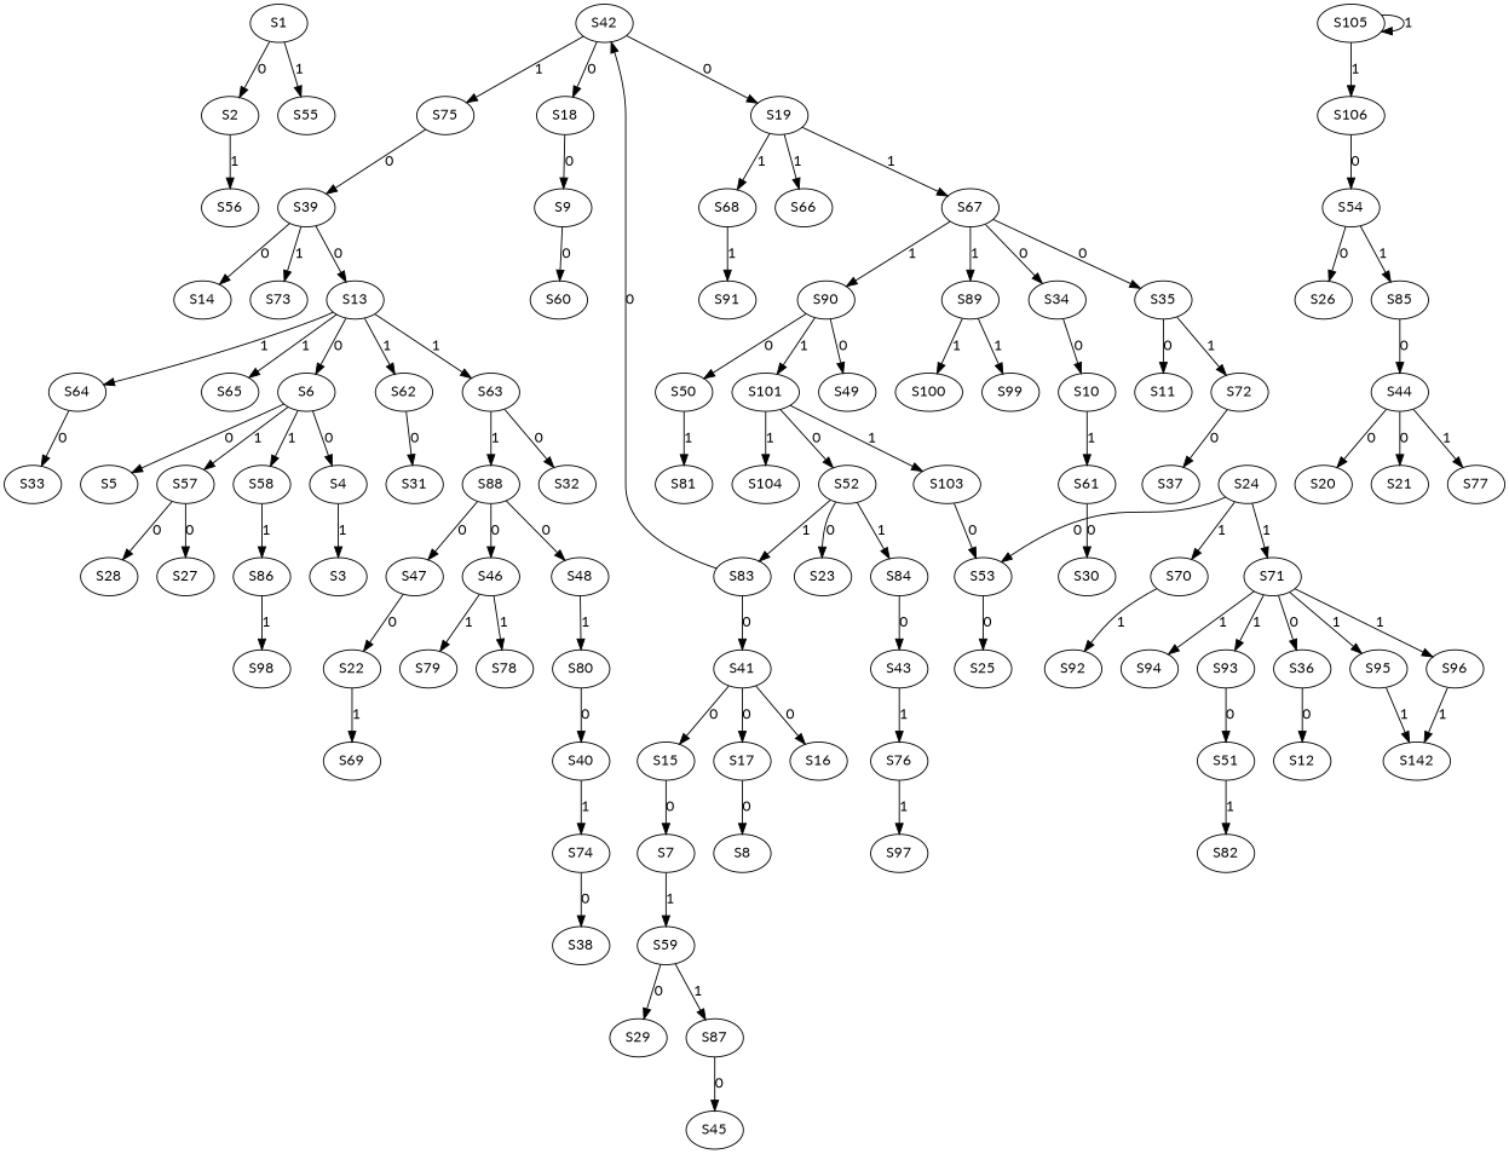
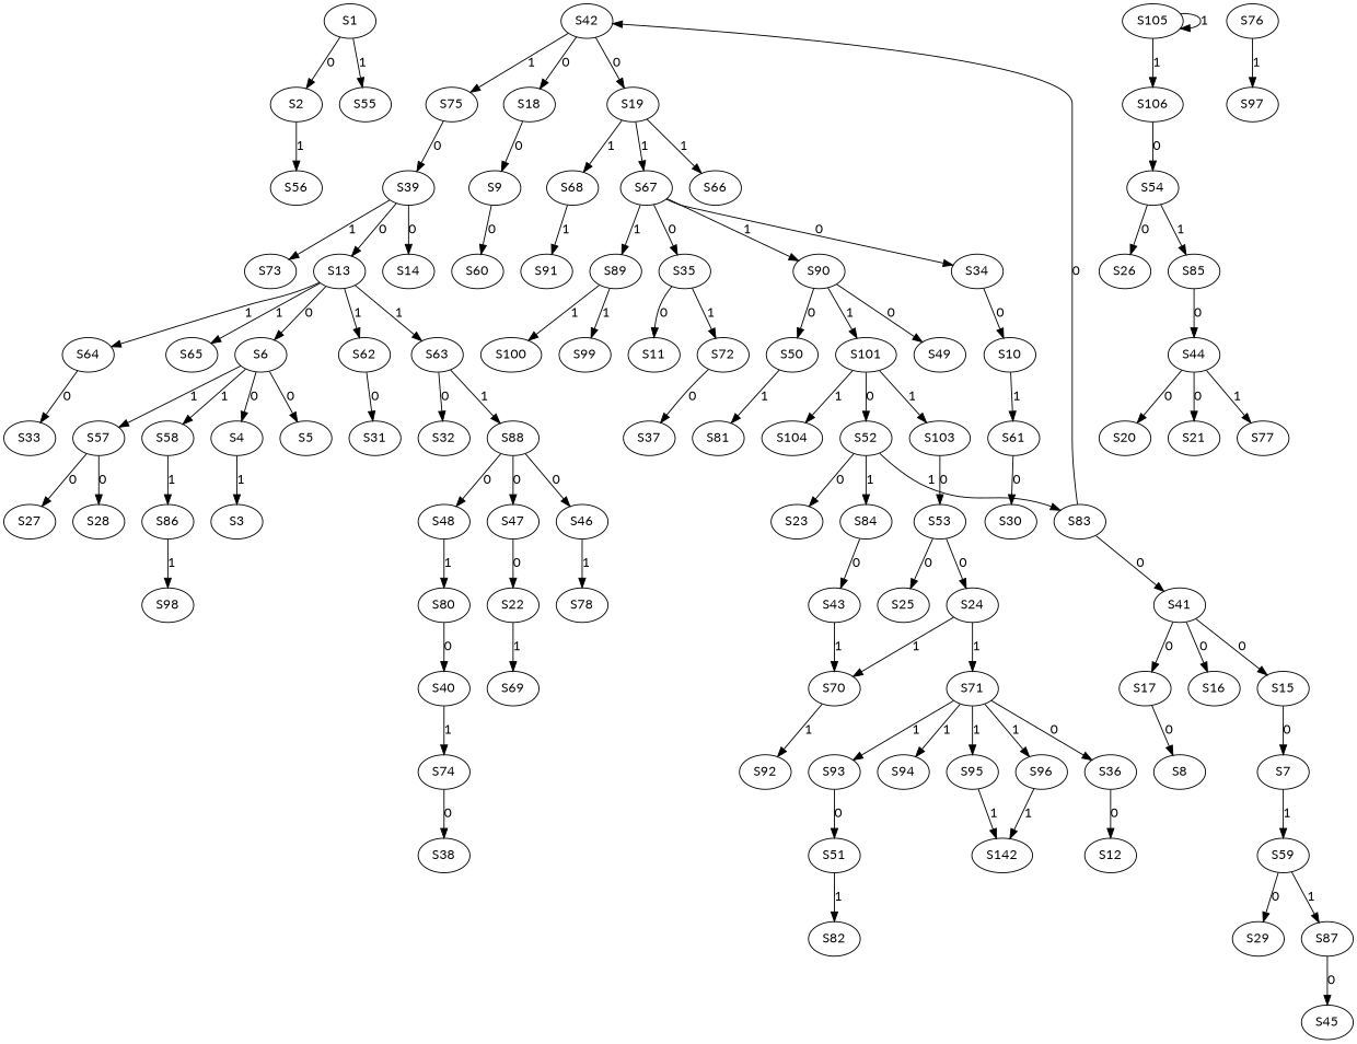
  strict digraph {
    fontname=Lato
    node [fontname=Lato]
    edge [fontname=Lato]
    S1
    S2
    S55
    S56
    S4
    S3
    S6
    S5
    S57
    S58
    S27
    S28
    S86
    S13
    S62
    S63
    S64
    S65
    S31
    S32
    S88
    S33
    S15
    S7
    S59
    S29
    S87
    S17
    S8
    S18
    S9
    S60
    S34
    S10
    S61
    S30
    S35
    S11
    S72
    S37
    S36
    S12
    S39
    S14
    S73
    S41
    S16
    S42
    S19
    S75
    S67
    S66
    S68
    S90
    S89
    S91
    S44
    S20
    S21
    S77
    S47
    S22
    S69
    S52
    S23
    S83
    S84
    S43
    S53
    S24
    S25
    S71
    S70
    S93
    S94
    S95
    S96
    S92
    S54
    S26
    S85
    S45
    S46
    S48
    S49
    S50
    S101
    S99
    S100
    S51
    n91 [label=S142]
    S74
    S38
    S80
    S40
    S76
    S97
    S78
-   S79
    S81
    S103
    S104
    S82
    S106
    S98
    S105
    S1 -> S2 [label=0]
    S1 -> S55 [label=1]
    S2 -> S56 [label=1]
    S4 -> S3 [label=1]
    S6 -> S4 [label=0]
    S6 -> S5 [label=0]
    S6 -> S57 [label=1]
    S6 -> S58 [label=1]
    S57 -> S27 [label=0]
    S57 -> S28 [label=0]
    S58 -> S86 [label=1]
    S86 -> S98 [label=1]
    S13 -> S6 [label=0]
    S13 -> S62 [label=1]
    S13 -> S63 [label=1]
    S13 -> S64 [label=1]
    S13 -> S65 [label=1]
    S62 -> S31 [label=0]
    S63 -> S32 [label=0]
    S63 -> S88 [label=1]
    S64 -> S33 [label=0]
    S88 -> S47 [label=0]
    S88 -> S46 [label=0]
    S88 -> S48 [label=0]
    S15 -> S7 [label=0]
    S7 -> S59 [label=1]
    S59 -> S29 [label=0]
    S59 -> S87 [label=1]
    S87 -> S45 [label=0]
    S17 -> S8 [label=0]
    S18 -> S9 [label=0]
    S9 -> S60 [label=0]
    S34 -> S10 [label=0]
    S10 -> S61 [label=1]
    S61 -> S30 [label=0]
    S35 -> S11 [label=0]
    S35 -> S72 [label=1]
    S72 -> S37 [label=0]
    S36 -> S12 [label=0]
    S39 -> S13 [label=0]
    S39 -> S14 [label=0]
    S39 -> S73 [label=1]
    S41 -> S15 [label=0]
    S41 -> S17 [label=0]
    S41 -> S16 [label=0]
    S42 -> S18 [label=0]
    S42 -> S19 [label=0]
    S42 -> S75 [label=1]
    S19 -> S67 [label=1]
    S19 -> S66 [label=1]
    S19 -> S68 [label=1]
    S75 -> S39 [label=0]
    S67 -> S34 [label=0]
    S67 -> S35 [label=0]
    S67 -> S90 [label=1]
    S67 -> S89 [label=1]
    S68 -> S91 [label=1]
    S90 -> S49 [label=0]
    S90 -> S50 [label=0]
    S90 -> S101 [label=1]
    S89 -> S99 [label=1]
    S89 -> S100 [label=1]
    S44 -> S20 [label=0]
    S44 -> S21 [label=0]
    S44 -> S77 [label=1]
    S47 -> S22 [label=0]
    S22 -> S69 [label=1]
    S52 -> S23 [label=0]
    S52 -> S83 [label=1]
    S52 -> S84 [label=1]
    S83 -> S41 [label=0]
    S83 -> S42 [label=0]
    S84 -> S43 [label=0]
-   S43 -> S76 [label=1]
-   S24 -> S53 [label=0]
+   S43 -> S70 [label=1]
+   S53 -> S24 [label=0]
    S53 -> S25 [label=0]
    S24 -> S71 [label=1]
    S24 -> S70 [label=1]
    S71 -> S36 [label=0]
    S71 -> S93 [label=1]
    S71 -> S94 [label=1]
    S71 -> S95 [label=1]
    S71 -> S96 [label=1]
    S70 -> S92 [label=1]
    S93 -> S51 [label=0]
    S95 -> n91 [label=1]
    S96 -> n91 [label=1]
    S54 -> S26 [label=0]
    S54 -> S85 [label=1]
    S85 -> S44 [label=0]
    S46 -> S78 [label=1]
-   S46 -> S79 [label=1]
    S48 -> S80 [label=1]
    S50 -> S81 [label=1]
    S101 -> S52 [label=0]
    S101 -> S103 [label=1]
    S101 -> S104 [label=1]
    S51 -> S82 [label=1]
    S74 -> S38 [label=0]
    S80 -> S40 [label=0]
    S40 -> S74 [label=1]
    S76 -> S97 [label=1]
    S103 -> S53 [label=0]
    S106 -> S54 [label=0]
    S105 -> S106 [label=1]
    S105 -> S105 [label=1]
  }
